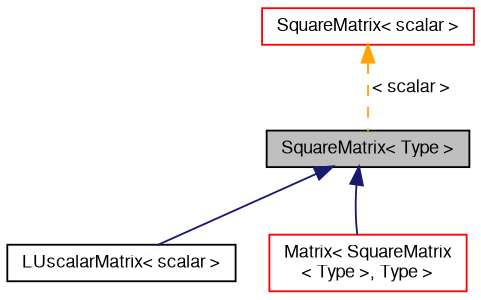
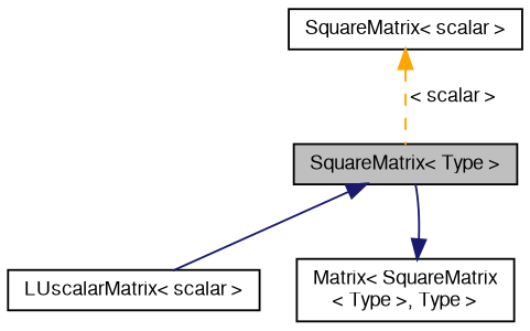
  digraph {
    node [color=black fontname=FreeSans fontsize=10 shape=record]
    edge [color=midnightblue dir=back fontname=FreeSans fontsize=10 labelfontname=FreeSans labelfontsize=10 style=solid]
    n1 [fillcolor=grey75 fontcolor=black height=0.2 label="SquareMatrix\< Type \>" style=filled width=0.4]
    n2 [height=0.2 label="LUscalarMatrix\< scalar \>" width=0.4]
-   n3 [color=red height=0.2 label="SquareMatrix\< scalar \>" width=0.4]
-   n4 [color=red height=0.2 label="Matrix\< SquareMatrix\l\< Type \>, Type \>" width=0.4]
+   n3 [height=0.2 label="SquareMatrix\< scalar \>" width=0.4]
+   n4 [height=0.2 label="Matrix\< SquareMatrix\l\< Type \>, Type \>" width=0.4]
    n1 -> n2
    n3 -> n1 [color=orange label=" \< scalar \>" style=dashed]
-   n1 -> n4
+   n4 -> n1
  }
